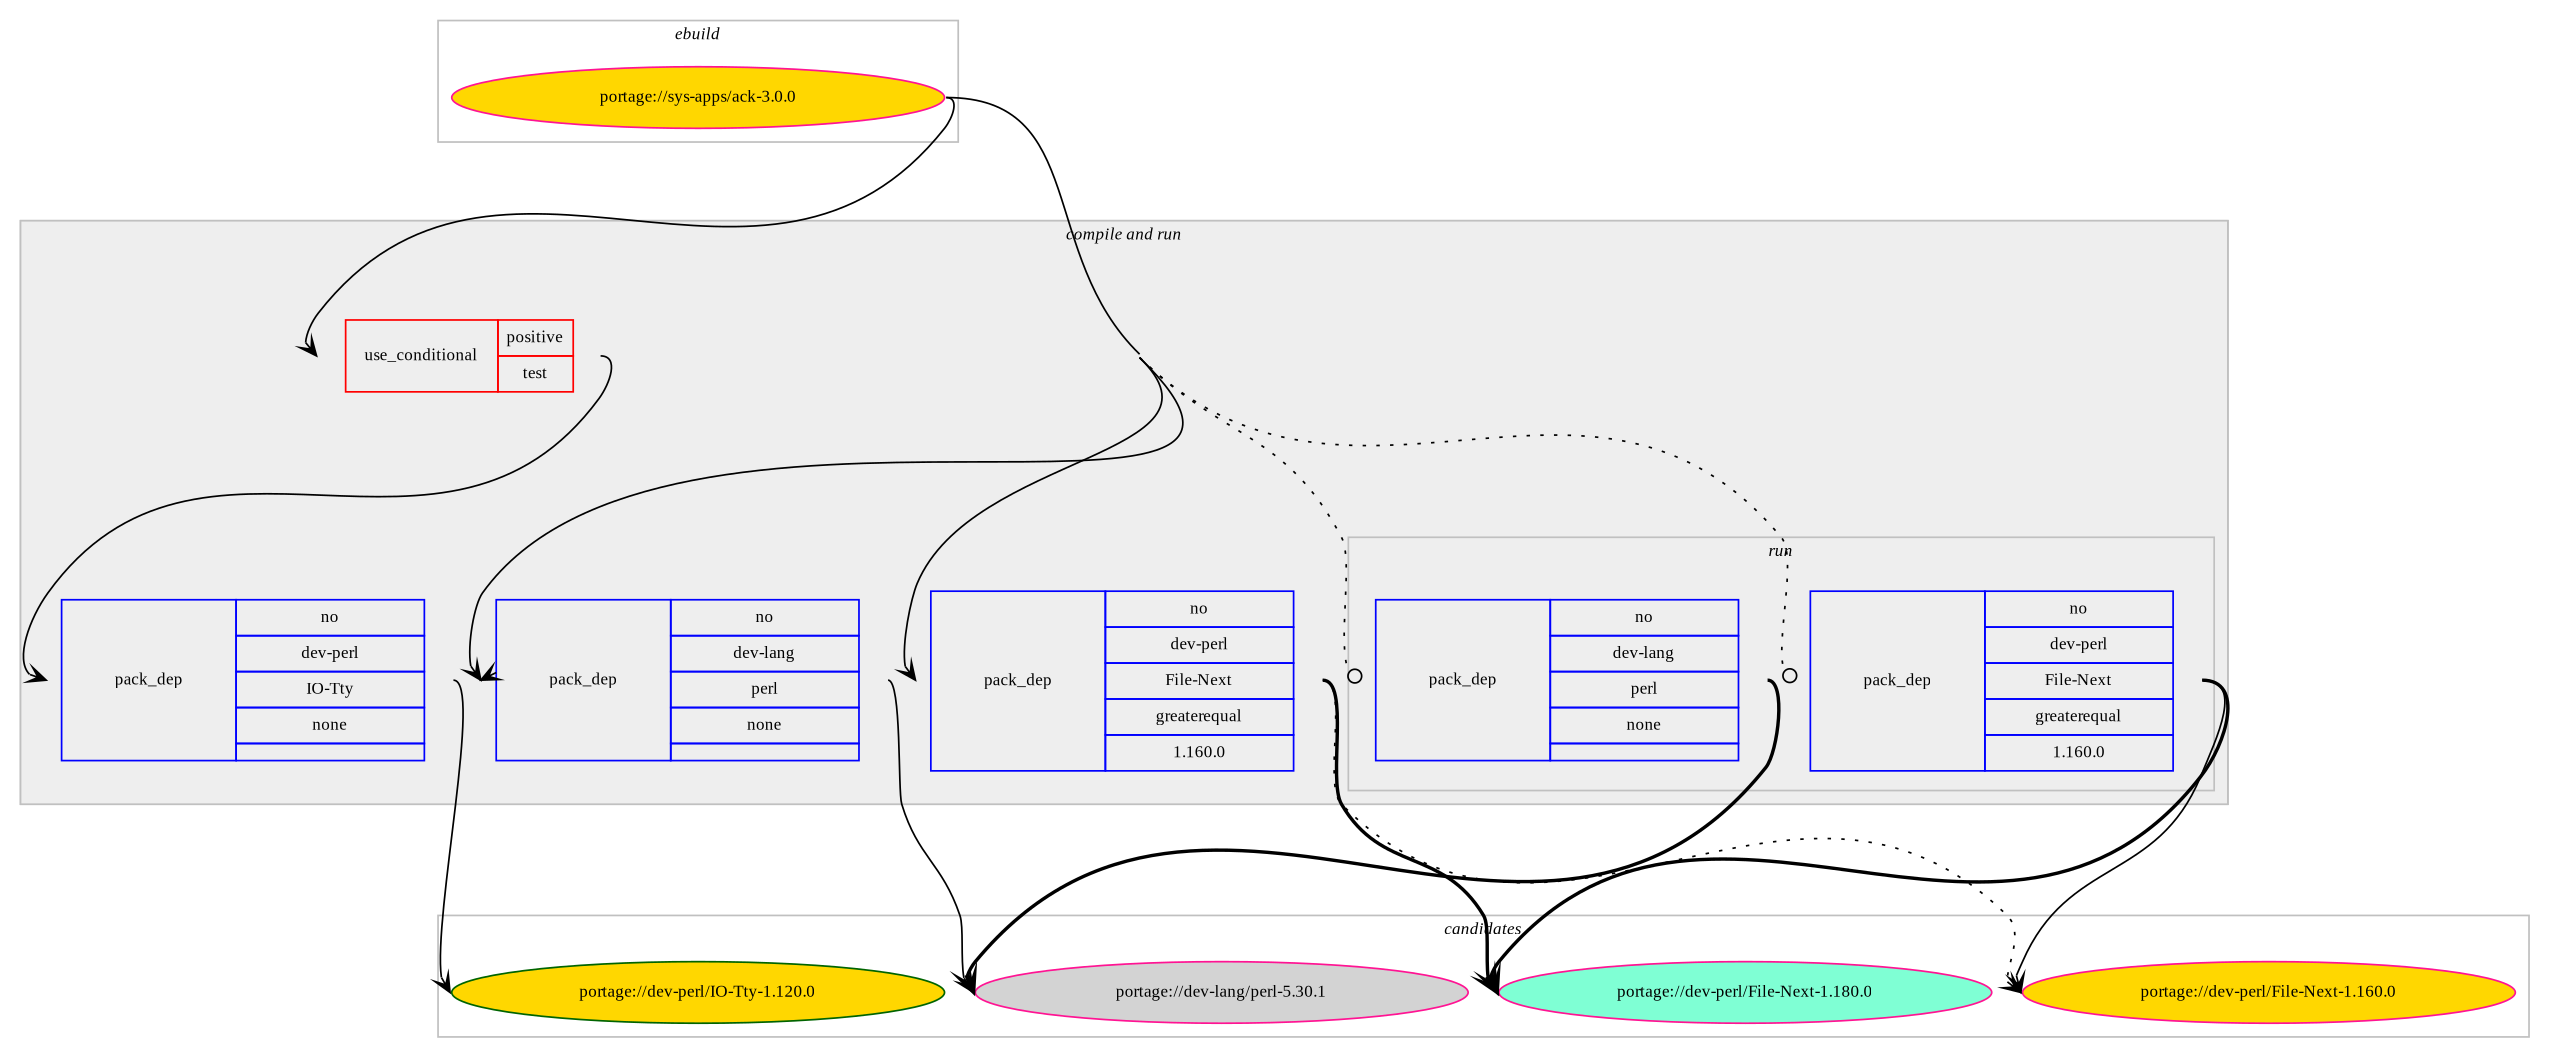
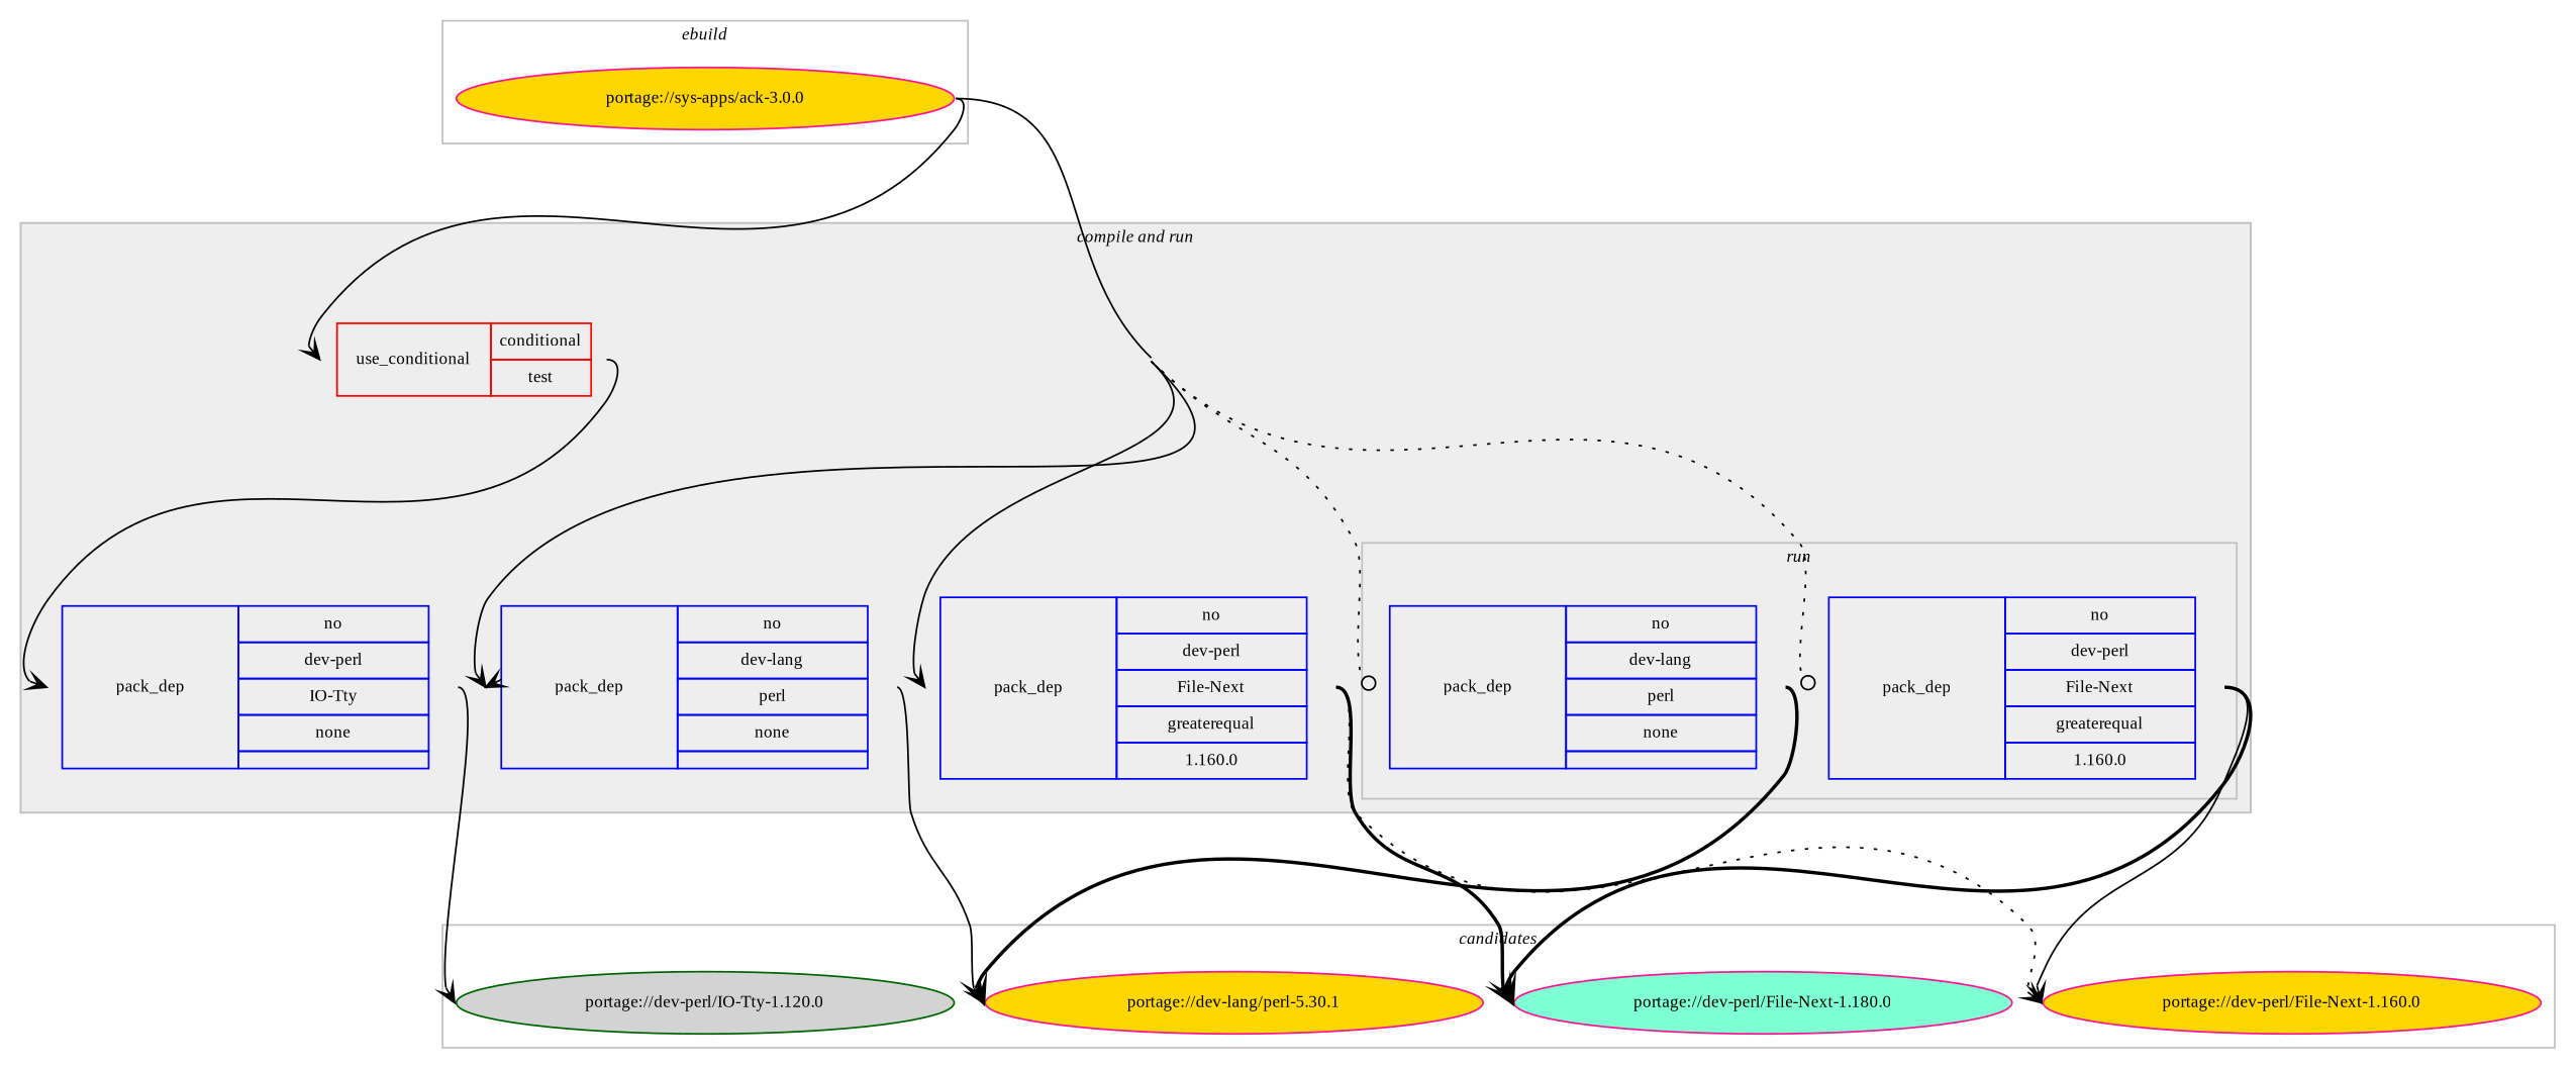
  digraph {
    compound=true
    concentrate=true
    fontname="Liberation Serif"
    fontsize=10
    newrank=true
    rankdir=TB
    ranksep=1.5
    node [color=blue fontname="Liberation Serif" fontsize=10 shape=none]
    edge [arrowhead=vee fontname="Liberation Serif" headport=w style=solid tailport=e weight=100]
    n1 [color=deeppink fillcolor=gold label="portage://sys-apps/ack-3.0.0" style=filled width=4 shape=""]
    n2 [label=<<TABLE BORDER="0" CELLBORDER="1" CELLSPACING="0" CELLPADDING="4" WIDTH="220"><TR><TD ROWSPAN="6" CELLPADDING="30">pack_dep</TD></TR><TR><TD WIDTH="110">no</TD></TR><TR><TD>dev-perl</TD></TR><TR><TD>IO-Tty</TD></TR><TR><TD>none</TD></TR><TR><TD></TD></TR></TABLE>>]
-   n3 [color=red label=<<TABLE BORDER="0" CELLBORDER="1" CELLSPACING="0" CELLPADDING="4"><TR><TD ROWSPAN="3" CELLPADDING="10">use_conditional</TD></TR><TR><TD>positive</TD></TR><TR><TD>test</TD></TR></TABLE>>]
+   n3 [color=red label=<<TABLE BORDER="0" CELLBORDER="1" CELLSPACING="0" CELLPADDING="4"><TR><TD ROWSPAN="3" CELLPADDING="10">use_conditional</TD></TR><TR><TD>conditional</TD></TR><TR><TD>test</TD></TR></TABLE>>]
    n4 [label=<<TABLE BORDER="0" CELLBORDER="1" CELLSPACING="0" CELLPADDING="4" WIDTH="220"><TR><TD ROWSPAN="6" CELLPADDING="30">pack_dep</TD></TR><TR><TD WIDTH="110">no</TD></TR><TR><TD>dev-lang</TD></TR><TR><TD>perl</TD></TR><TR><TD>none</TD></TR><TR><TD></TD></TR></TABLE>>]
    n5 [label=<<TABLE BORDER="0" CELLBORDER="1" CELLSPACING="0" CELLPADDING="4" WIDTH="220"><TR><TD ROWSPAN="6" CELLPADDING="30">pack_dep</TD></TR><TR><TD WIDTH="110">no</TD></TR><TR><TD>dev-perl</TD></TR><TR><TD>File-Next</TD></TR><TR><TD>greaterequal</TD></TR><TR><TD>1.160.0</TD></TR></TABLE>>]
    n6 [label=<<TABLE BORDER="0" CELLBORDER="1" CELLSPACING="0" CELLPADDING="4" WIDTH="220"><TR><TD ROWSPAN="6" CELLPADDING="30">pack_dep</TD></TR><TR><TD WIDTH="110">no</TD></TR><TR><TD>dev-lang</TD></TR><TR><TD>perl</TD></TR><TR><TD>none</TD></TR><TR><TD></TD></TR></TABLE>>]
    n7 [label=<<TABLE BORDER="0" CELLBORDER="1" CELLSPACING="0" CELLPADDING="4" WIDTH="220"><TR><TD ROWSPAN="6" CELLPADDING="30">pack_dep</TD></TR><TR><TD WIDTH="110">no</TD></TR><TR><TD>dev-perl</TD></TR><TR><TD>File-Next</TD></TR><TR><TD>greaterequal</TD></TR><TR><TD>1.160.0</TD></TR></TABLE>>]
-   n8 [color=darkgreen fillcolor=gold label="portage://dev-perl/IO-Tty-1.120.0" style=filled width=4 shape=""]
-   n9 [color=deeppink fillcolor=lightgrey label="portage://dev-lang/perl-5.30.1" style=filled width=4 shape=""]
+   n8 [color=darkgreen fillcolor=lightgrey label="portage://dev-perl/IO-Tty-1.120.0" style=filled width=4 shape=""]
+   n9 [color=deeppink fillcolor=gold label="portage://dev-lang/perl-5.30.1" style=filled width=4 shape=""]
    n10 [color=deeppink fillcolor=aquamarine label="portage://dev-perl/File-Next-1.180.0" style=filled width=4 shape=""]
    n11 [color=deeppink fillcolor=gold label="portage://dev-perl/File-Next-1.160.0" style=filled width=4 shape=""]
    subgraph cluster_1 {
      color=gray
      label=<<i>ebuild</i>>
      rank=same
      n1
    }
    subgraph cluster_2 {
      color=gray
      label=<<i>dependencies</i>>
      subgraph cluster_3 {
        color=gray
        fillcolor="#eeeeee"
        label=<<i>compile</i>>
        style=filled
        subgraph sub_4 {
          color=gray
          fillcolor="#eeeeee"
          label=<<i>compile</i>>
          style=filled
          n3
          subgraph sub_5 {
            color=gray
            fillcolor="#eeeeee"
            label=<<i>compile</i>>
            style=filled
            n2
          }
        }
        subgraph sub_6 {
          color=gray
          fillcolor="#eeeeee"
          label=<<i>compile</i>>
          style=filled
          n4
        }
        subgraph sub_7 {
          color=gray
          fillcolor="#eeeeee"
          label=<<i>compile</i>>
          style=filled
          n5
        }
      }
      subgraph cluster_8 {
        color=gray
        fillcolor="#eeeeee"
        label=<<i>compile and run</i>>
        style=filled
      }
      subgraph cluster_9 {
        color=gray
        fillcolor="#eeeeee"
        label=<<i>run</i>>
        style=filled
        subgraph sub_10 {
          color=gray
          fillcolor="#eeeeee"
          label=<<i>run</i>>
          style=filled
          n6
        }
        subgraph sub_11 {
          color=gray
          fillcolor="#eeeeee"
          label=<<i>run</i>>
          style=filled
          n7
        }
      }
    }
    subgraph cluster_12 {
      color=gray
      label=<<i>candidates</i>>
      rank=same
      subgraph sub_13 {
        color=black
        label=<<i>candidates</i>>
        nodesep=1
        rank=same
        n8
      }
      subgraph sub_14 {
        color=black
        label=<<i>candidates</i>>
        nodesep=1
        rank=same
        n9
      }
      subgraph sub_15 {
        color=black
        label=<<i>candidates</i>>
        nodesep=1
        rank=same
        n9
      }
      subgraph sub_16 {
        color=black
        label=<<i>candidates</i>>
        nodesep=1
        rank=same
        n10
        n11
      }
      subgraph sub_17 {
        color=black
        label=<<i>candidates</i>>
        nodesep=1
        rank=same
        n10
        n11
      }
    }
    n1 -> n3 [weight=20]
    n1 -> n4 [weight=20]
    n1 -> n5 [weight=20]
    n1 -> n6 [arrowhead=odot style=dotted weight=20]
    n1 -> n7 [arrowhead=odot style=dotted weight=20]
    n2 -> n8
    n3 -> n2 [weight=20]
    n4 -> n9
    n5 -> n10 [style=bold]
    n5 -> n11 [style=dotted]
    n6 -> n9 [style=bold]
    n7 -> n10 [style=bold]
    n7 -> n11
  }
